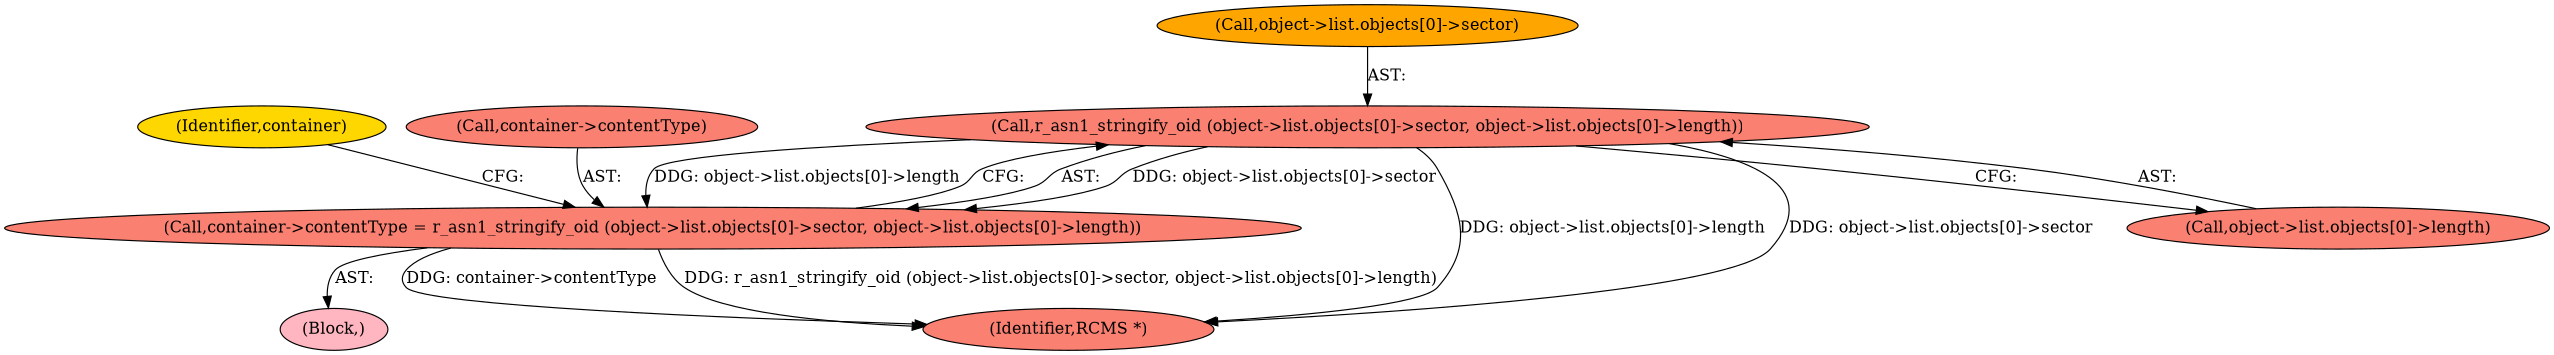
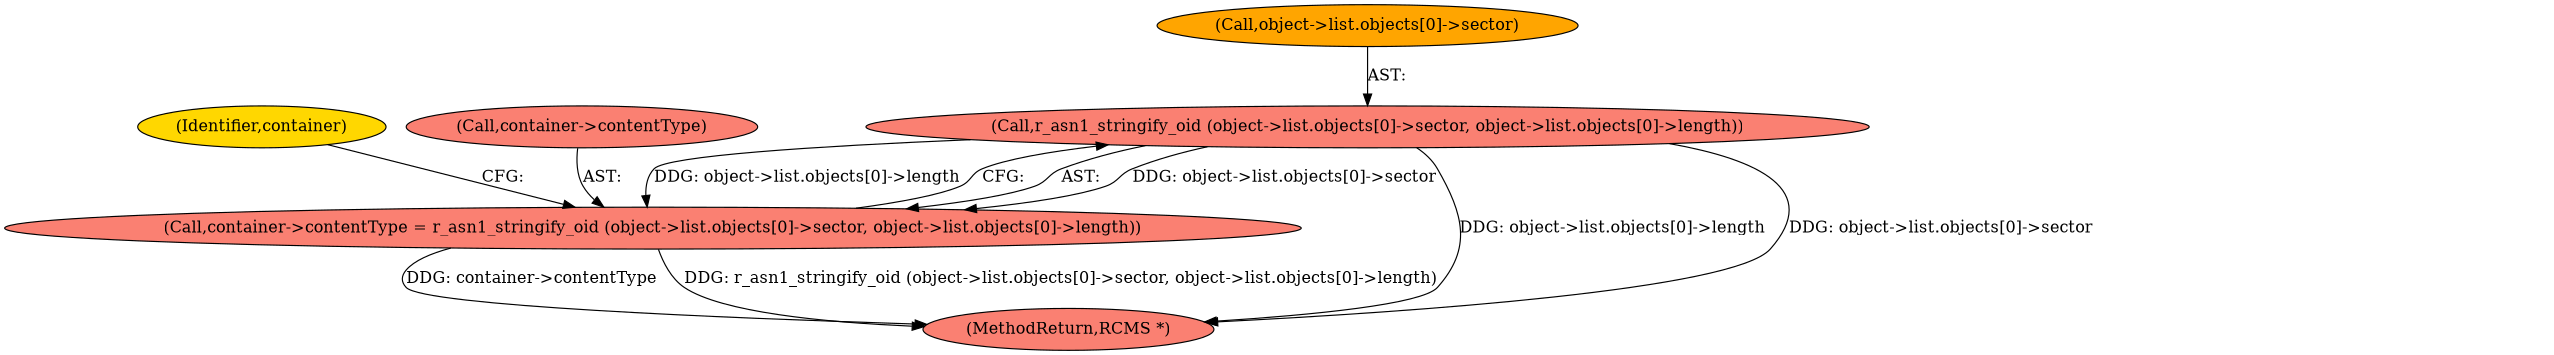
  digraph {
    node [fillcolor=salmon style=filled]
    n1 [label="(Call,r_asn1_stringify_oid (object->list.objects[0]->sector, object->list.objects[0]->length))"]
    n2 [label="(Call,container->contentType = r_asn1_stringify_oid (object->list.objects[0]->sector, object->list.objects[0]->length))"]
-   n3 [label="(Identifier,RCMS *)"]
-   n4 [label="(Call,object->list.objects[0]->length)"]
-   n5 [fillcolor=lightpink label="(Block,)"]
+   n3 [label="(MethodReturn,RCMS *)"]
    n6 [fillcolor=gold label="(Identifier,container)"]
    n7 [fillcolor=orange label="(Call,object->list.objects[0]->sector)"]
    n8 [label="(Call,container->contentType)"]
    n1 -> n2 [label="AST: "]
    n1 -> n2 [label="DDG: object->list.objects[0]->sector"]
    n1 -> n2 [label="DDG: object->list.objects[0]->length"]
    n1 -> n3 [label="DDG: object->list.objects[0]->length"]
    n1 -> n3 [label="DDG: object->list.objects[0]->sector"]
-   n1 -> n4 [label="CFG: "]
    n2 -> n1 [label="CFG: "]
    n2 -> n3 [label="DDG: container->contentType"]
    n2 -> n3 [label="DDG: r_asn1_stringify_oid (object->list.objects[0]->sector, object->list.objects[0]->length)"]
-   n2 -> n5 [label="AST: "]
-   n4 -> n1 [label="AST: "]
    n6 -> n2 [label="CFG: "]
    n7 -> n1 [label="AST: "]
    n8 -> n2 [label="AST: "]
  }
